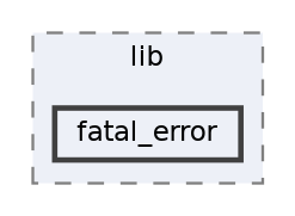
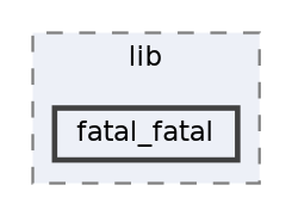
  digraph {
    compound=true
    rankdir=LR
-   n1 [color=grey25 fillcolor="#edf0f7" fontname=Helvetica fontsize=10 height=0.2 label=fatal_error shape=box style="filled,bold" width=0.4]
+   n1 [color=grey25 fillcolor="#edf0f7" fontname=Helvetica fontsize=10 height=0.2 label=fatal_fatal shape=box style="filled,bold" width=0.4]
    subgraph cluster_1 {
      bgcolor="#edf0f7"
      fontname=Helvetica
      fontsize=10
      label=lib
      pencolor=grey50
      style="filled,dashed"
      n1
    }
  }
